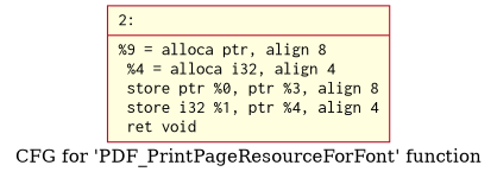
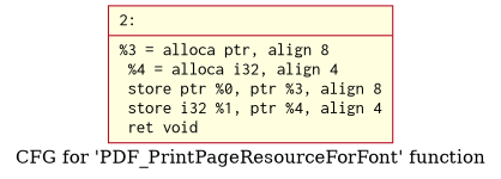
  digraph {
    label="CFG for 'PDF_PrintPageResourceForFont' function"
-   n1 [color="#b70d28ff" fillcolor=lightyellow fontname=Courier label="{2:\l|  %9 = alloca ptr, align 8\l  %4 = alloca i32, align 4\l  store ptr %0, ptr %3, align 8\l  store i32 %1, ptr %4, align 4\l  ret void\l}" shape=record style=filled]
+   n1 [color="#b70d28ff" fillcolor=lightyellow fontname=Courier label="{2:\l|  %3 = alloca ptr, align 8\l  %4 = alloca i32, align 4\l  store ptr %0, ptr %3, align 8\l  store i32 %1, ptr %4, align 4\l  ret void\l}" shape=record style=filled]
  }
